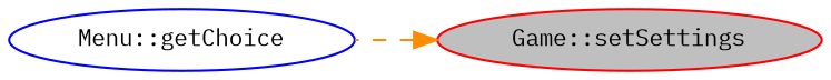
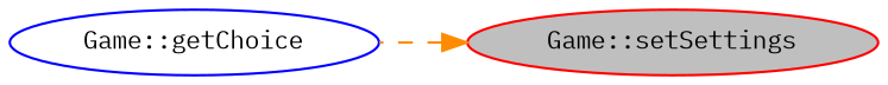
  digraph {
    rankdir=RL
    fontname="IBM Plex Mono"
    node [fontname="IBM Plex Mono" fontsize=10 shape=ellipse style=filled]
    n1 [color=red fillcolor=grey75 fontcolor=black height=0.2 label="Game::setSettings" width=0.4]
-   n2 [color=blue fillcolor=white height=0.2 label="Menu::getChoice" width=0.4]
+   n2 [color=blue fillcolor=white height=0.2 label="Game::getChoice" width=0.4]
    n1 -> n2 [color=darkorange dir=back fontname="IBM Plex Mono" fontsize=10 labelfontname=Helvetica labelfontsize=10 style=dashed]
  }
